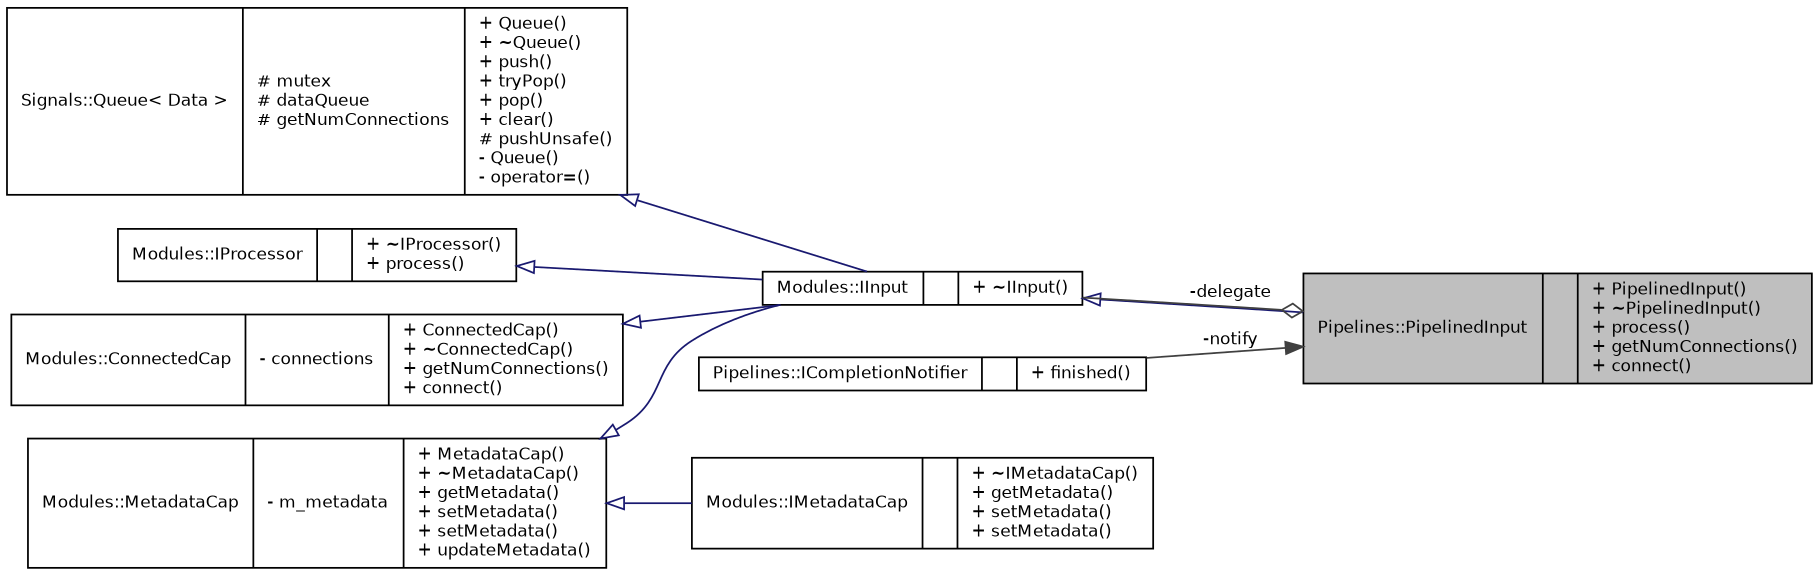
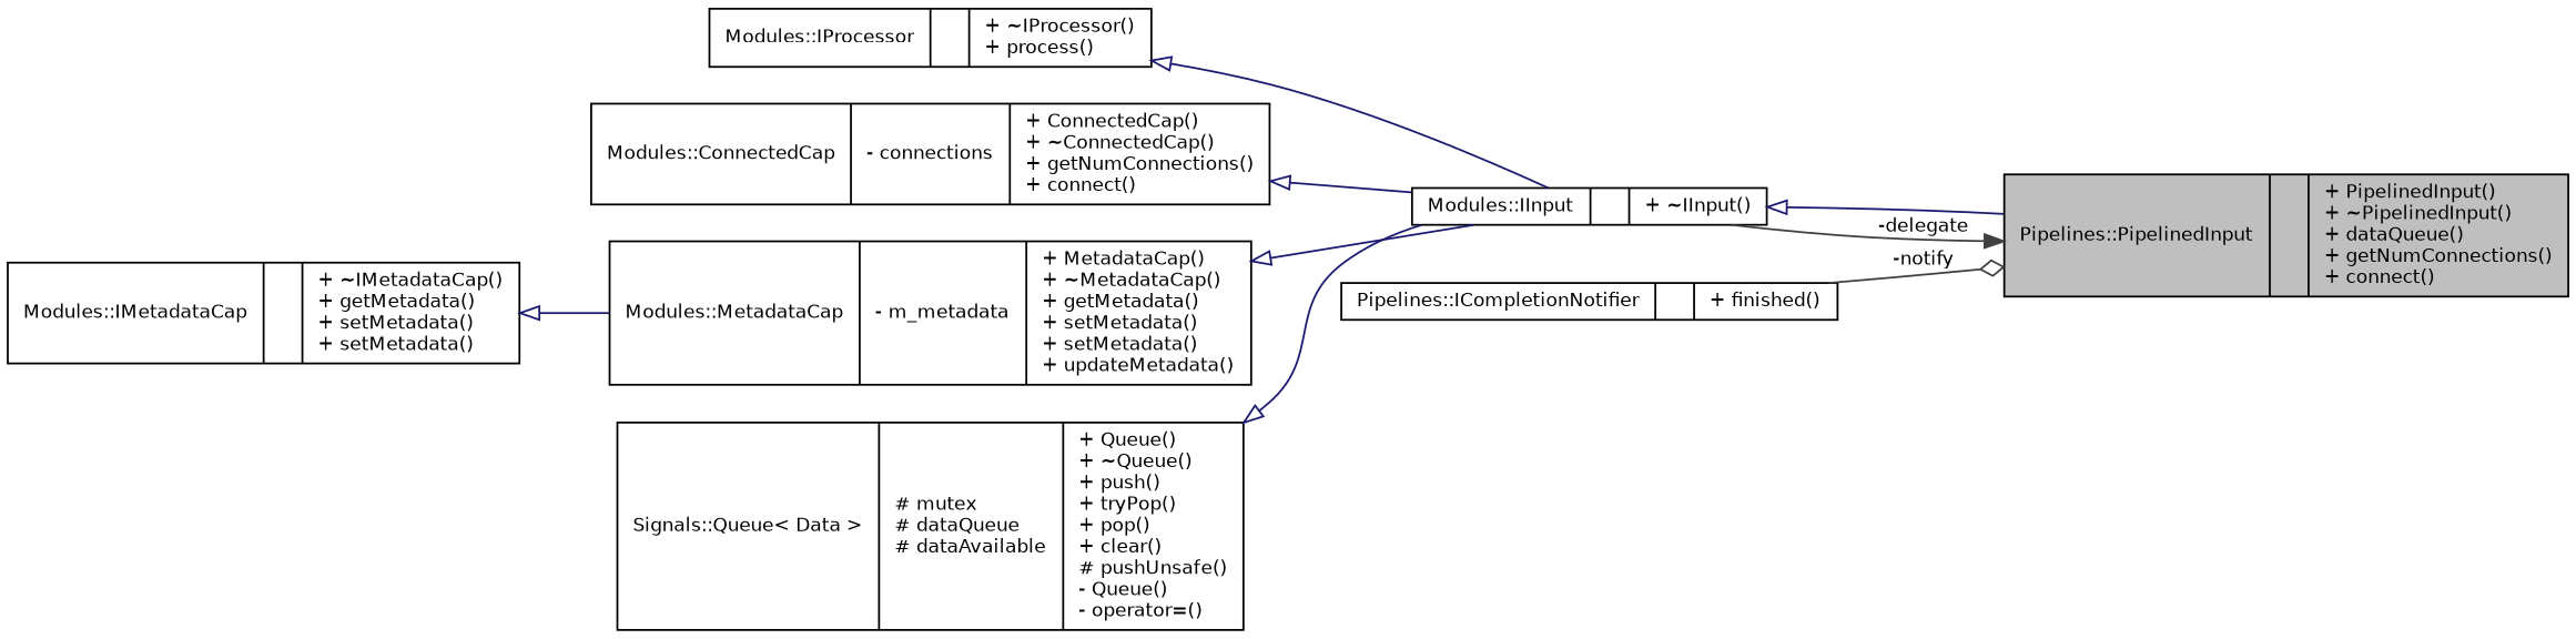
  digraph {
    rankdir=LR
    node [color=black fillcolor=white fontname=Helvetica fontsize=10 shape=record style=filled]
    edge [arrowtail=onormal color=midnightblue dir=back fontname=Helvetica fontsize=10 labelfontname=Helvetica labelfontsize=10 style=solid]
-   n1 [fillcolor=grey75 fontcolor=black height=0.2 label="{Pipelines::PipelinedInput\n||+ PipelinedInput()\l+ ~PipelinedInput()\l+ process()\l+ getNumConnections()\l+ connect()\l}" width=0.4]
+   n1 [fillcolor=grey75 fontcolor=black height=0.2 label="{Pipelines::PipelinedInput\n||+ PipelinedInput()\l+ ~PipelinedInput()\l+ dataQueue()\l+ getNumConnections()\l+ connect()\l}" width=0.4]
    n2 [height=0.2 label="{Modules::IInput\n||+ ~IInput()\l}" width=0.4]
    n3 [height=0.2 label="{Modules::IProcessor\n||+ ~IProcessor()\l+ process()\l}" width=0.4]
    n4 [height=0.2 label="{Modules::ConnectedCap\n|- connections\l|+ ConnectedCap()\l+ ~ConnectedCap()\l+ getNumConnections()\l+ connect()\l}" width=0.4]
    n5 [height=0.2 label="{Modules::MetadataCap\n|- m_metadata\l|+ MetadataCap()\l+ ~MetadataCap()\l+ getMetadata()\l+ setMetadata()\l+ setMetadata()\l+ updateMetadata()\l}" width=0.4]
    n6 [height=0.2 label="{Modules::IMetadataCap\n||+ ~IMetadataCap()\l+ getMetadata()\l+ setMetadata()\l+ setMetadata()\l}" width=0.4]
-   n7 [height=0.2 label="{Signals::Queue\< Data \>\n|# mutex\l# dataQueue\l# getNumConnections\l|+ Queue()\l+ ~Queue()\l+ push()\l+ tryPop()\l+ pop()\l+ clear()\l# pushUnsafe()\l- Queue()\l- operator=()\l}" width=0.4]
+   n7 [height=0.2 label="{Signals::Queue\< Data \>\n|# mutex\l# dataQueue\l# dataAvailable\l|+ Queue()\l+ ~Queue()\l+ push()\l+ tryPop()\l+ pop()\l+ clear()\l# pushUnsafe()\l- Queue()\l- operator=()\l}" width=0.4]
    n8 [height=0.2 label="{Pipelines::ICompletionNotifier\n||+ finished()\l}" width=0.4]
    n2 -> n1
-   n2 -> n1 [arrowhead=odiamond color=grey25 label=" -delegate" arrowtail="" dir=""]
+   n2 -> n1 [arrowhead=normal color=grey25 label=" -delegate" arrowtail="" dir=""]
    n3 -> n2
    n4 -> n2
    n5 -> n2
-   n5 -> n6
+   n6 -> n5
    n7 -> n2
-   n8 -> n1 [arrowhead=normal color=grey25 label=" -notify" arrowtail="" dir=""]
+   n8 -> n1 [arrowhead=odiamond color=grey25 label=" -notify" arrowtail="" dir=""]
  }
